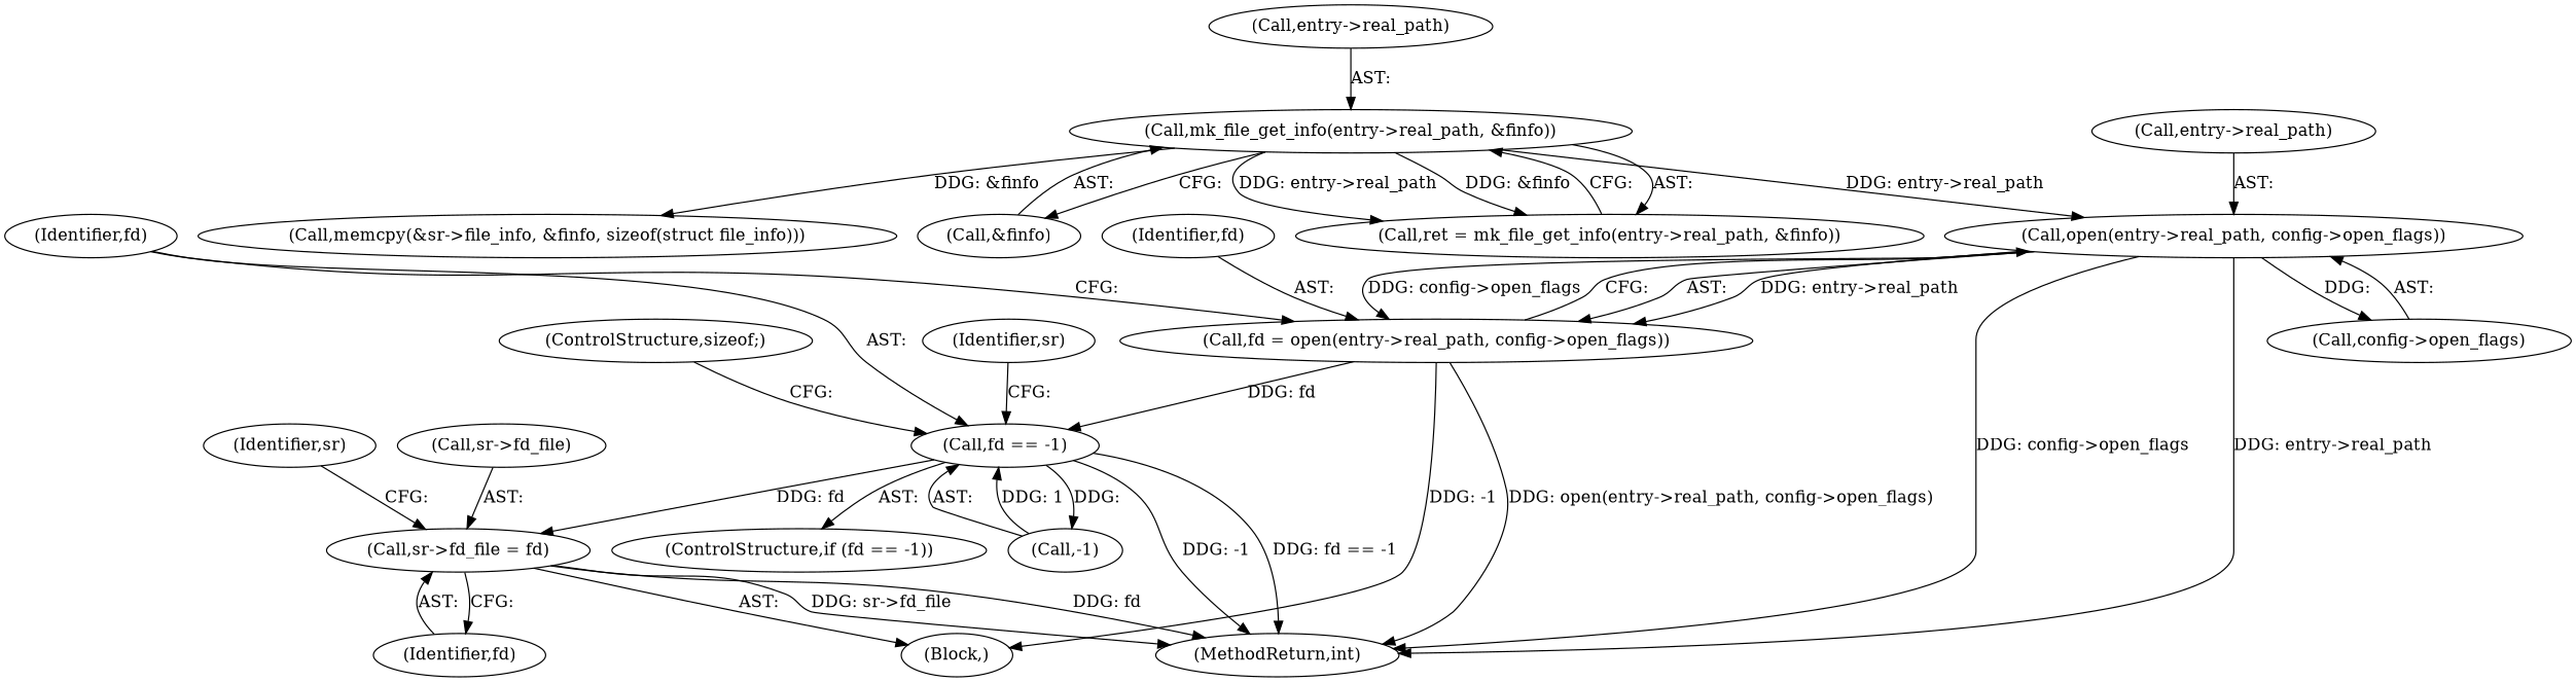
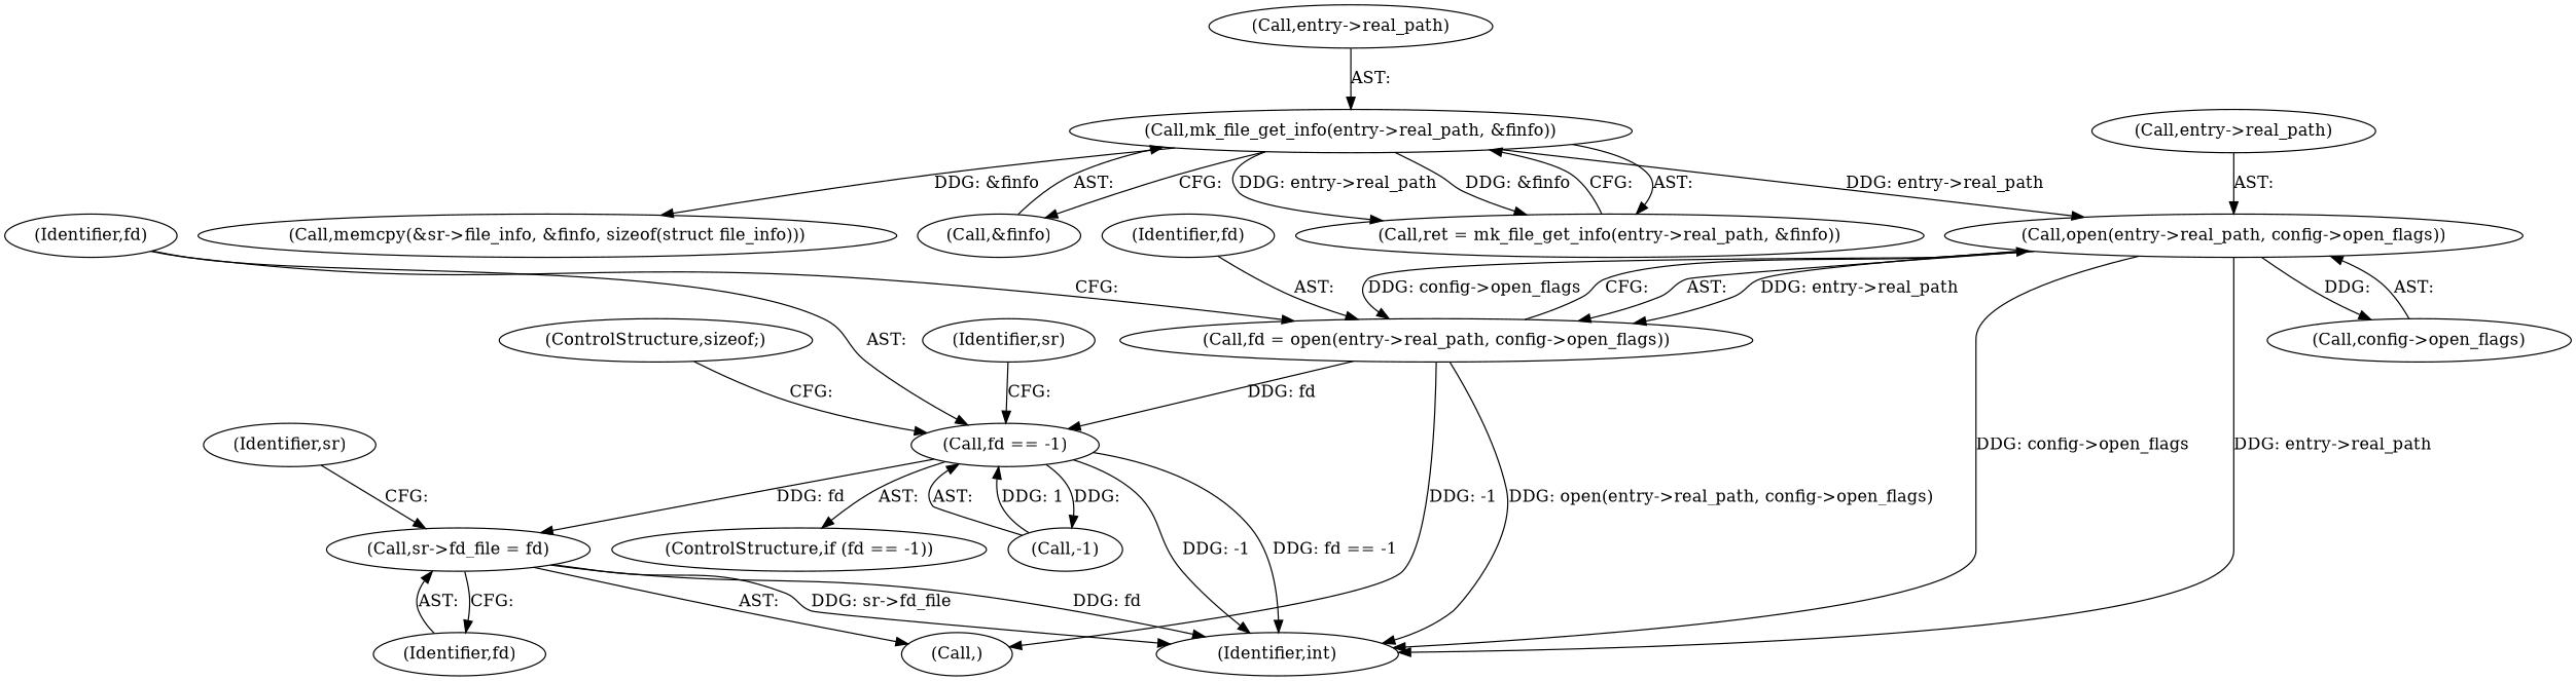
  digraph {
    n1 [label="(Call,open(entry->real_path, config->open_flags))"]
    n2 [label="(Call,fd = open(entry->real_path, config->open_flags))"]
    n3 [label="(Call,config->open_flags)"]
-   n4 [label="(MethodReturn,int)"]
+   n4 [label="(Identifier,int)"]
    n5 [label="(Call,fd == -1)"]
-   n6 [label="(Block,)"]
+   n6 [label="(Call,)"]
    n7 [label="(Call,mk_file_get_info(entry->real_path, &finfo))"]
    n8 [label="(Call,&finfo)"]
    n9 [label="(Call,memcpy(&sr->file_info, &finfo, sizeof(struct file_info)))"]
    n10 [label="(Call,ret = mk_file_get_info(entry->real_path, &finfo))"]
    n11 [label="(Call,sr->fd_file = fd)"]
    n12 [label="(ControlStructure,if (fd == -1))"]
    n13 [label="(Call,-1)"]
    n14 [label="(Identifier,fd)"]
    n15 [label="(ControlStructure,sizeof;)"]
-   n16 [label="(Call,sr->fd_file)"]
    n17 [label="(Identifier,fd)"]
    n18 [label="(Identifier,fd)"]
    n19 [label="(Call,entry->real_path)"]
    n20 [label="(Identifier,sr)"]
    n21 [label="(Identifier,sr)"]
    n22 [label="(Call,entry->real_path)"]
    n1 -> n2 [label="AST: "]
    n1 -> n2 [label="DDG: entry->real_path"]
    n1 -> n2 [label="DDG: config->open_flags"]
    n1 -> n3 [label="DDG: "]
    n1 -> n4 [label="DDG: config->open_flags"]
    n1 -> n4 [label="DDG: entry->real_path"]
    n2 -> n1 [label="CFG: "]
    n2 -> n4 [label="DDG: open(entry->real_path, config->open_flags)"]
    n2 -> n5 [label="DDG: fd"]
    n2 -> n6 [label="DDG: -1"]
    n3 -> n1 [label="AST: "]
    n5 -> n4 [label="DDG: -1"]
    n5 -> n4 [label="DDG: fd == -1"]
    n5 -> n11 [label="DDG: fd"]
    n5 -> n12 [label="AST: "]
    n5 -> n13 [label="DDG: "]
    n7 -> n1 [label="DDG: entry->real_path"]
    n7 -> n8 [label="CFG: "]
    n7 -> n9 [label="DDG: &finfo"]
    n7 -> n10 [label="AST: "]
    n7 -> n10 [label="DDG: entry->real_path"]
    n7 -> n10 [label="DDG: &finfo"]
    n8 -> n7 [label="AST: "]
    n10 -> n7 [label="CFG: "]
    n11 -> n4 [label="DDG: fd"]
    n11 -> n4 [label="DDG: sr->fd_file"]
    n11 -> n6 [label="AST: "]
    n11 -> n14 [label="CFG: "]
    n13 -> n5 [label="AST: "]
    n13 -> n5 [label="DDG: 1"]
    n14 -> n11 [label="AST: "]
    n15 -> n5 [label="CFG: "]
-   n16 -> n11 [label="AST: "]
    n17 -> n2 [label="CFG: "]
    n17 -> n5 [label="AST: "]
    n18 -> n2 [label="AST: "]
    n19 -> n7 [label="AST: "]
    n20 -> n11 [label="CFG: "]
    n21 -> n5 [label="CFG: "]
    n22 -> n1 [label="AST: "]
  }
